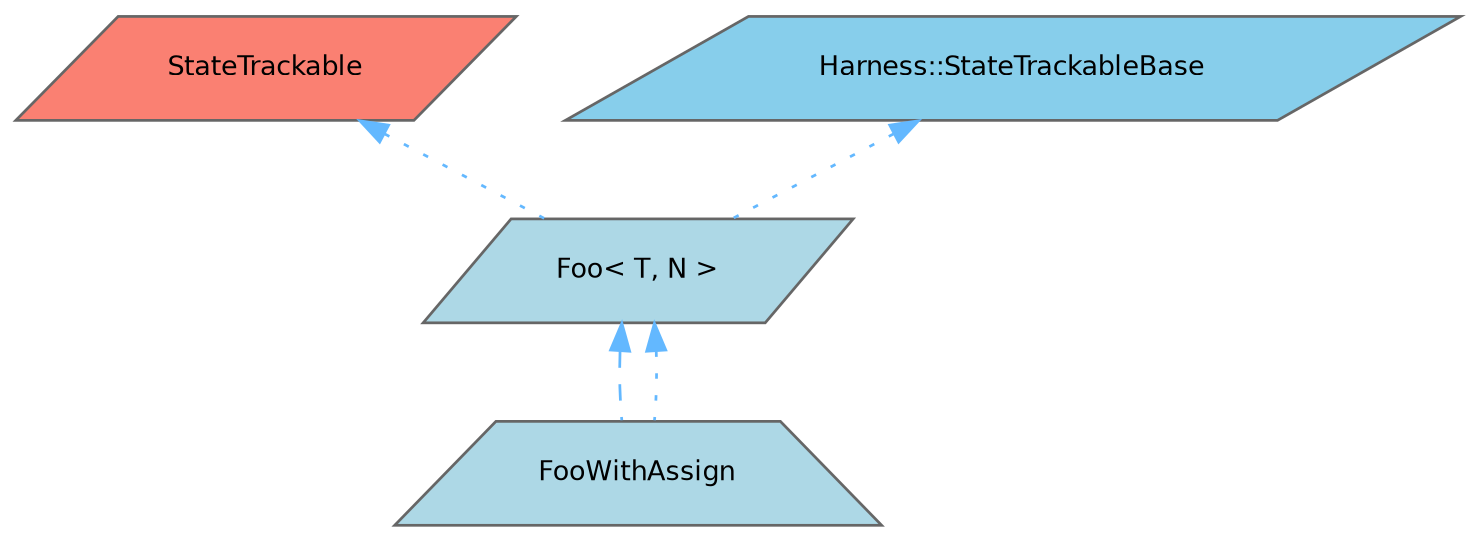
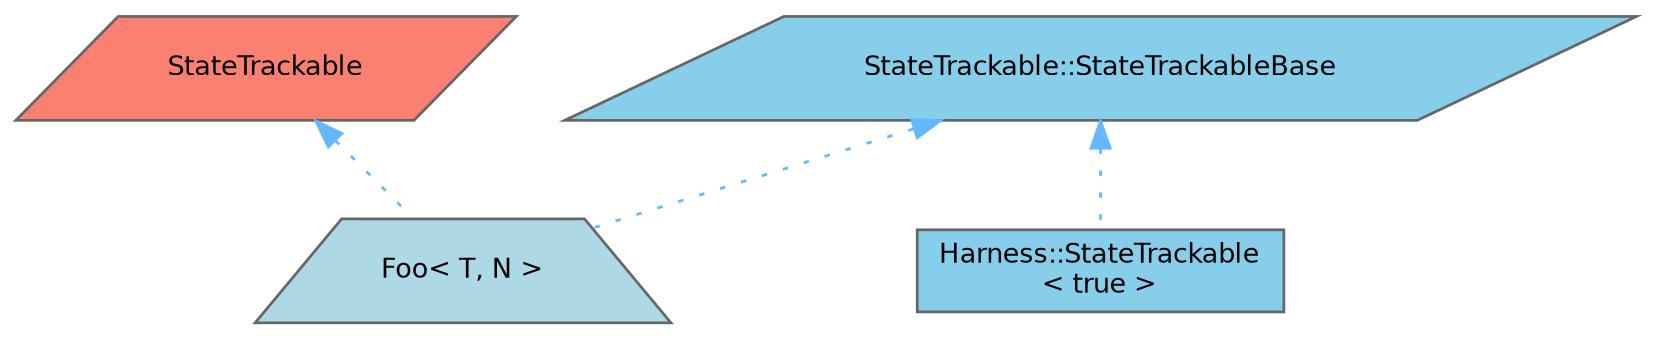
  digraph {
    node [color=gray40 fillcolor=lightblue fontname=Helvetica fontsize=10 shape=trapezium style=filled]
    edge [color=steelblue1 dir=back fontname=Helvetica fontsize=10 labelfontname=Helvetica labelfontsize=10 style=dotted]
-   n1 [fontcolor=black height=0.2 label=FooWithAssign width=0.4]
-   n2 [height=0.2 label="Foo\< T, N \>" shape=parallelogram width=0.4]
+   n2 [height=0.2 label="Foo\< T, N \>" width=0.4]
    n3 [fillcolor=salmon height=0.2 label=StateTrackable shape=parallelogram width=0.4]
-   n5 [fillcolor=skyblue height=0.2 label="Harness::StateTrackableBase" shape=parallelogram width=0.4]
-   n2 -> n1 [style=dashed]
-   n2 -> n1
+   n4 [fillcolor=skyblue height=0.2 label="Harness::StateTrackable\l\< true \>" shape=box width=0.4]
+   n5 [fillcolor=skyblue height=0.2 label="StateTrackable::StateTrackableBase" shape=parallelogram width=0.4]
    n3 -> n2
    n5 -> n2
+   n5 -> n4
  }
